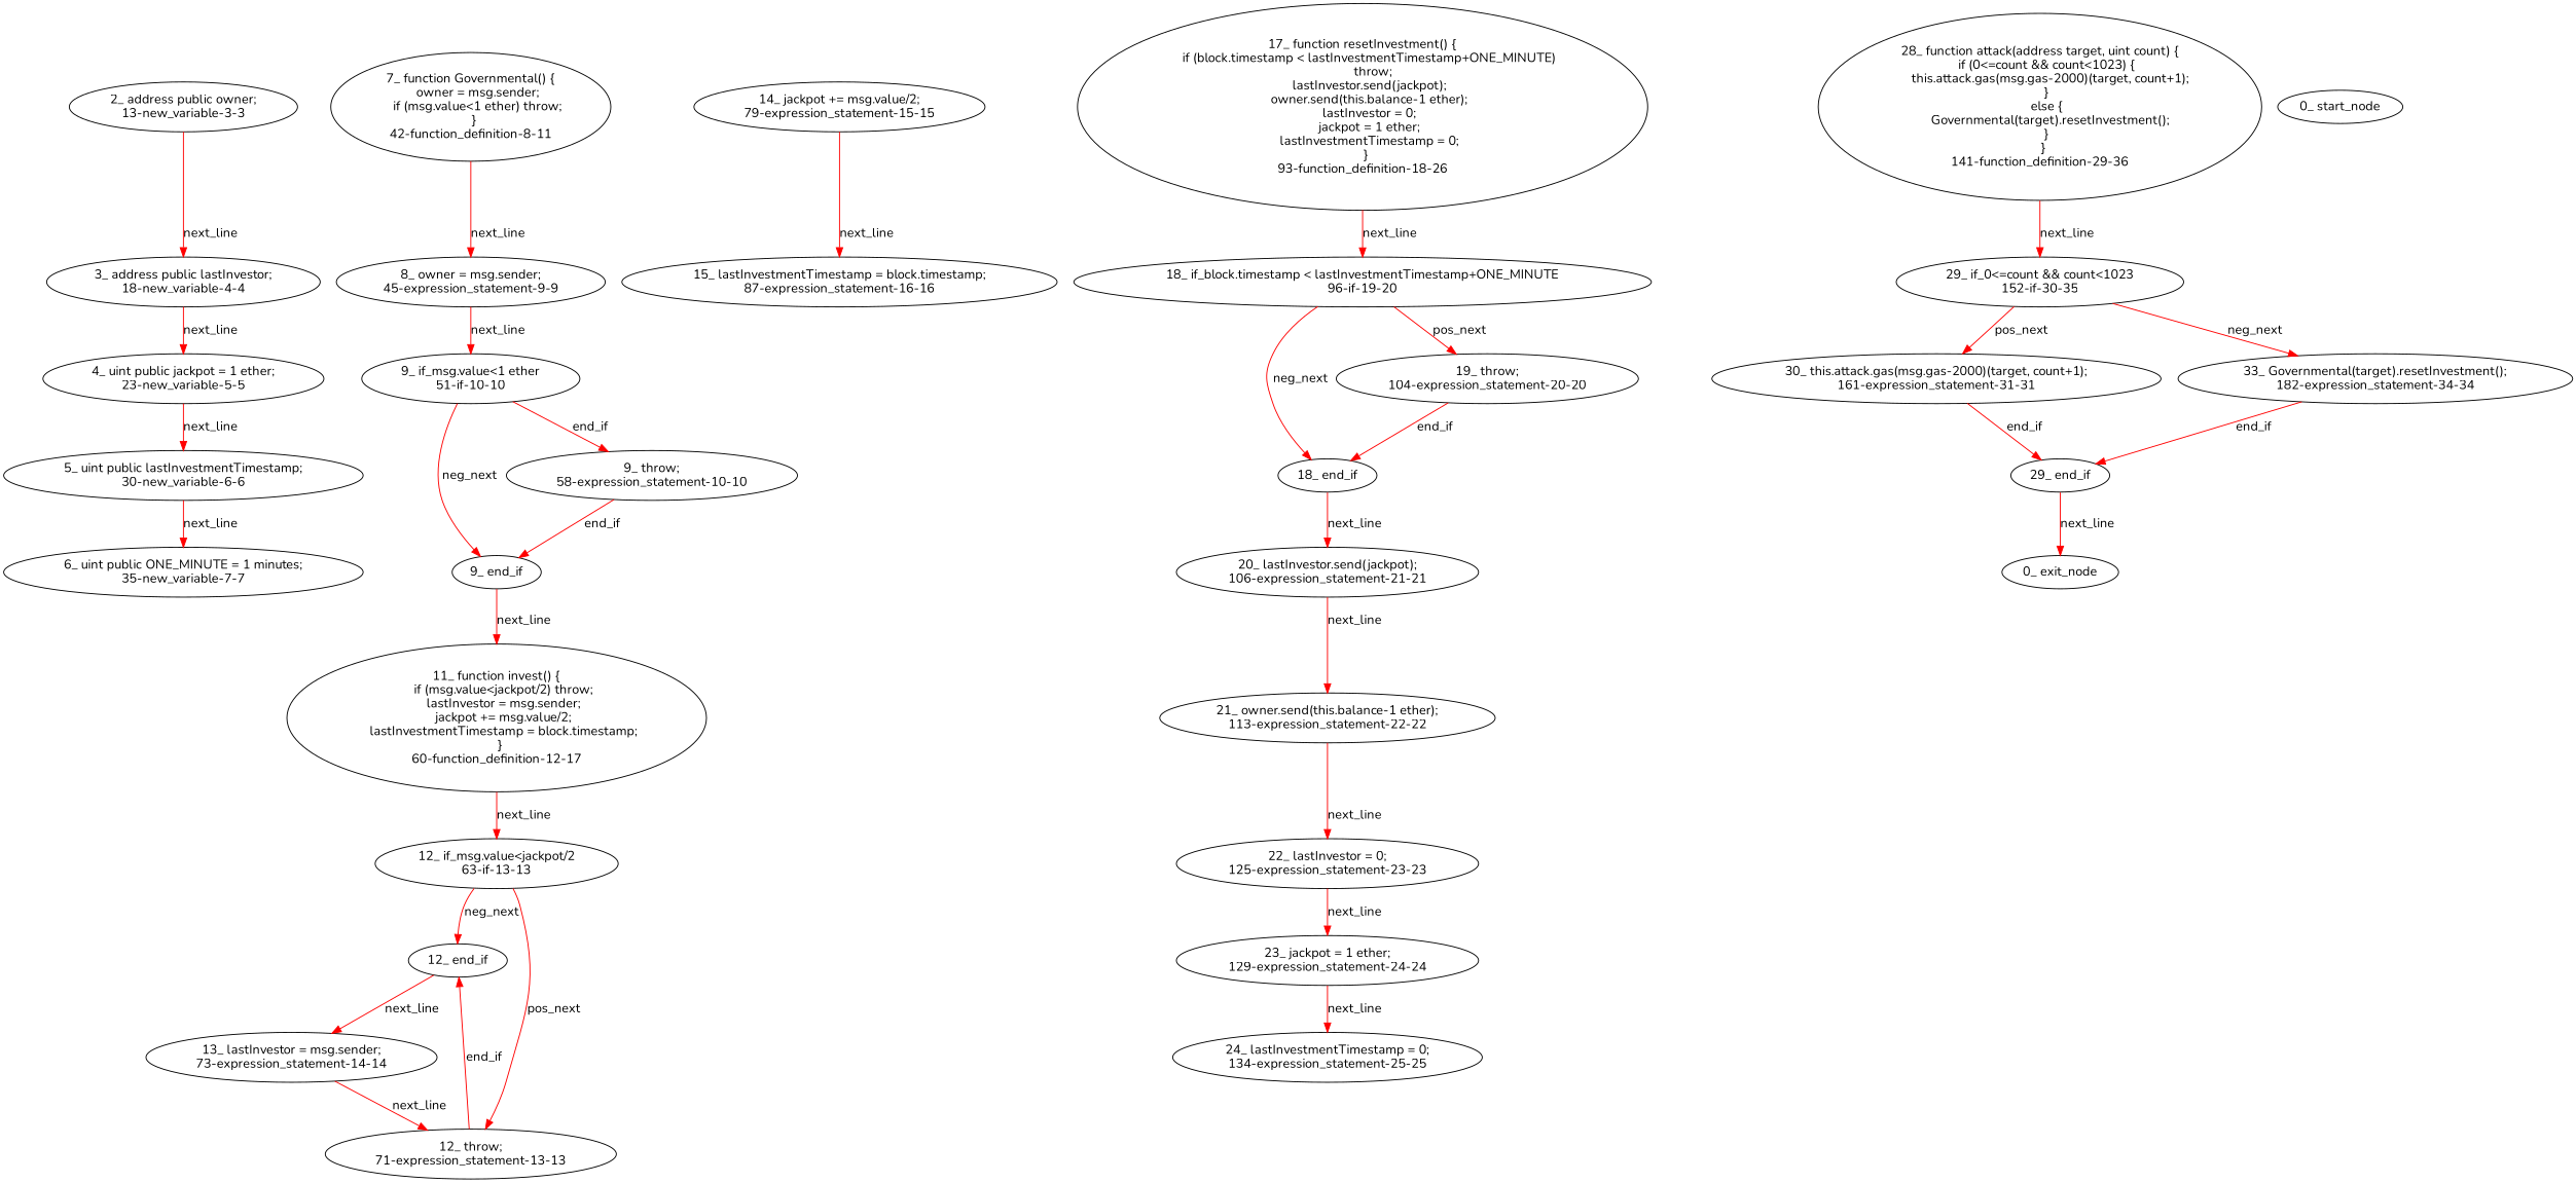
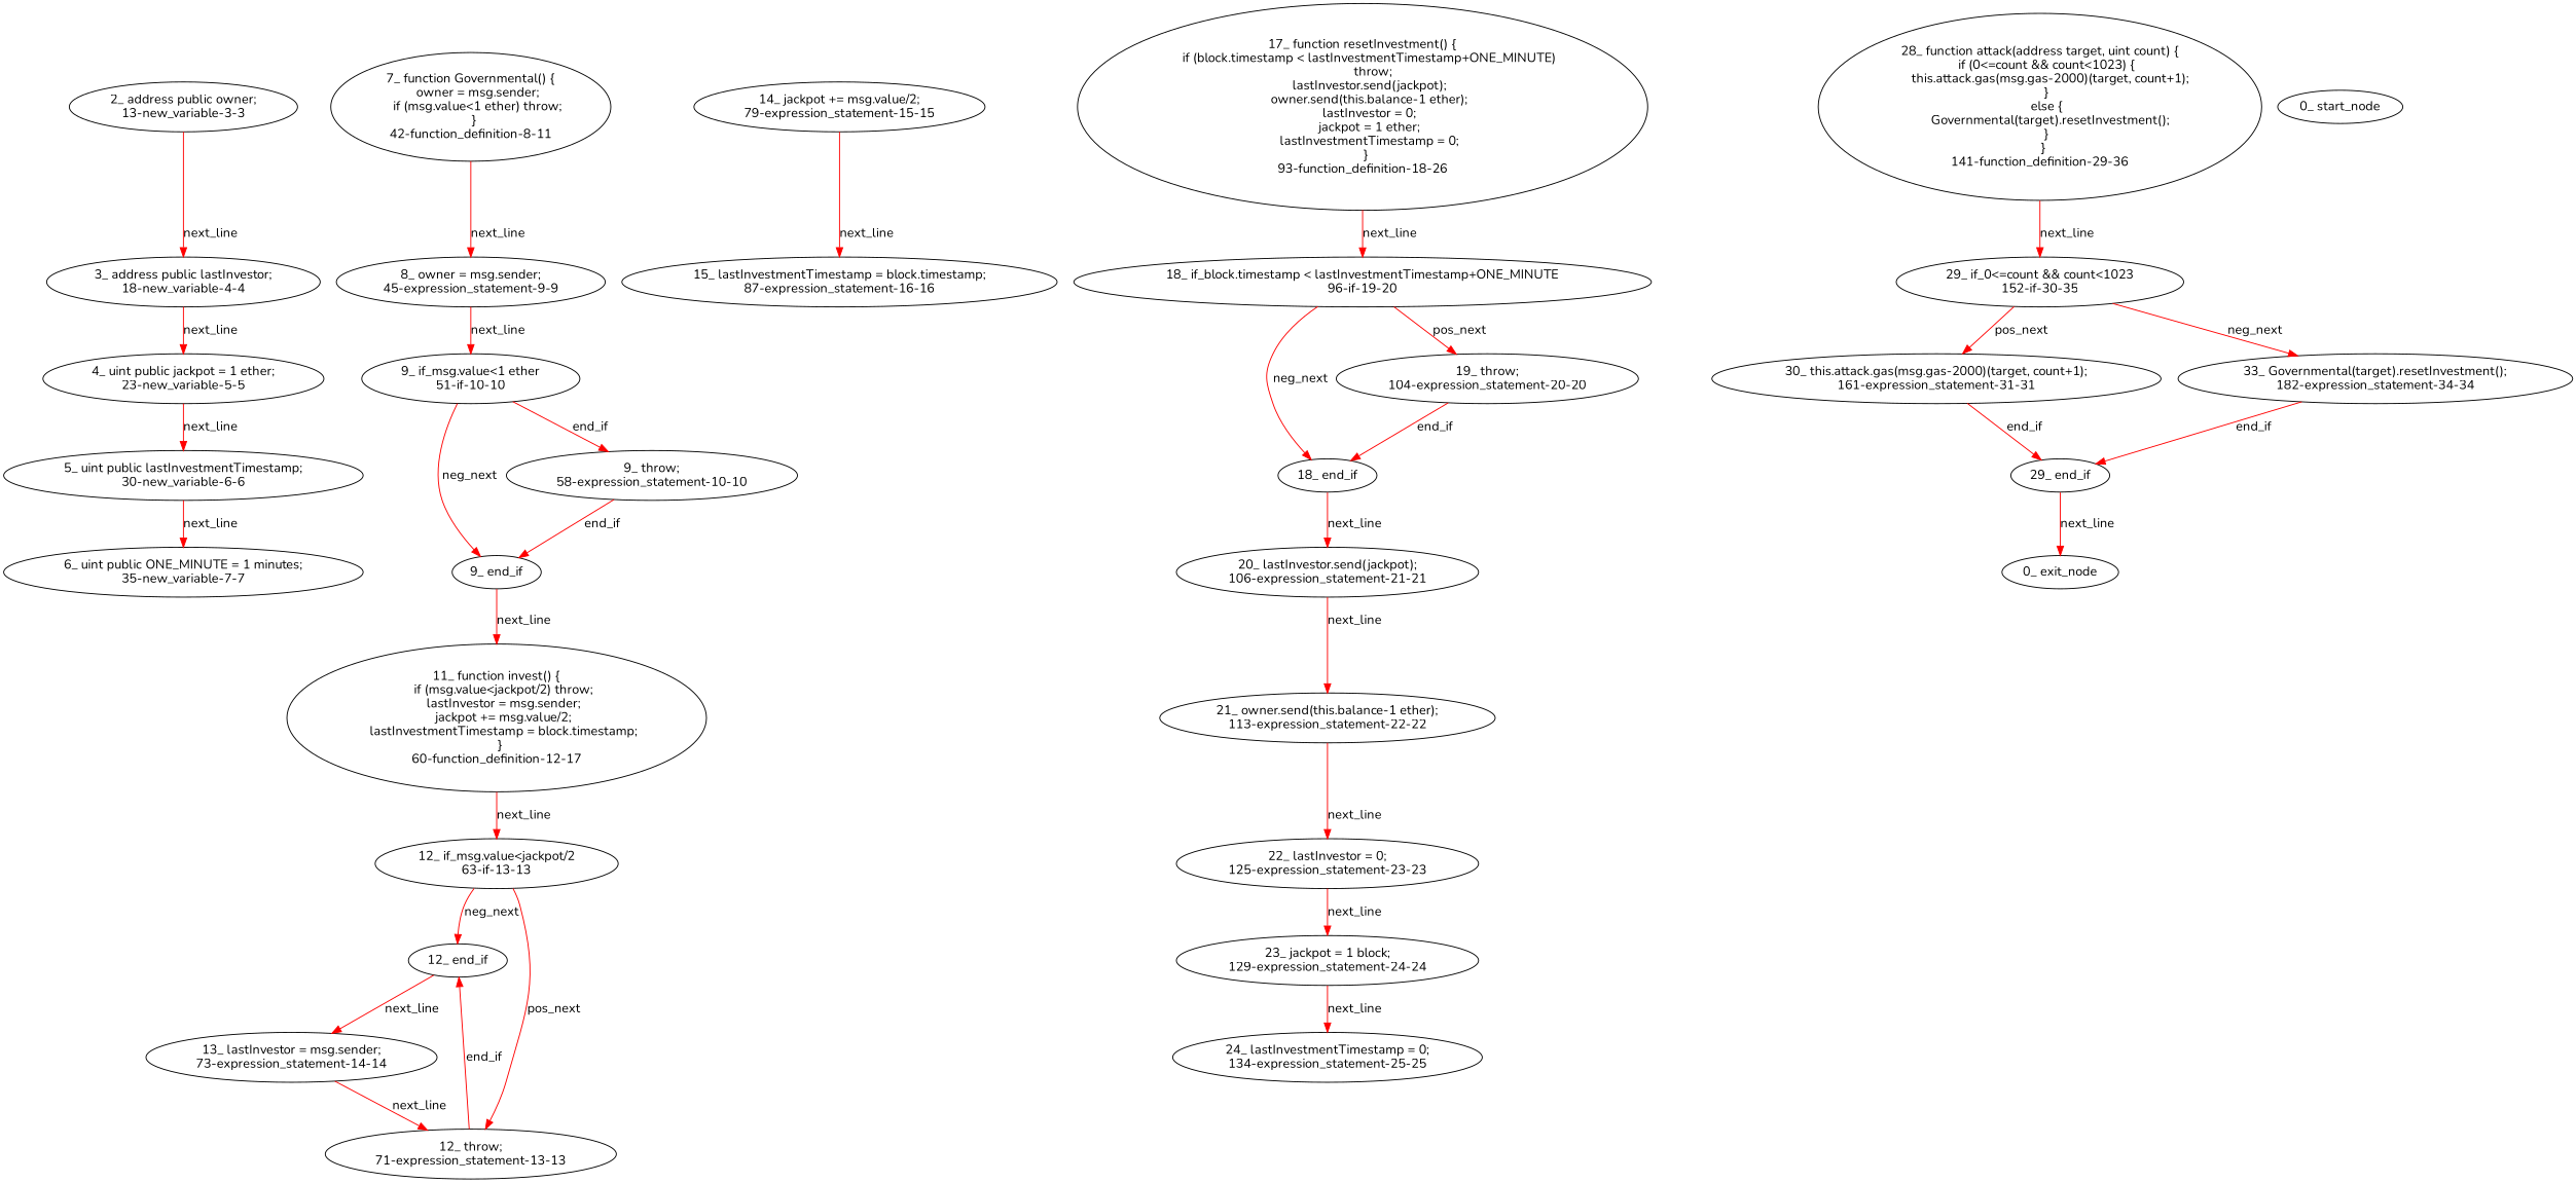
  digraph {
    fontname=Nunito
    node [fontname=Nunito type_label=expression_statement method="resetInvestment()"]
    edge [color=red controlflow_type=next_line edge_type=CFG_edge fontname=Nunito]
    n1 [label="2_ address public owner;\n13-new_variable-3-3" type_label=new_variable method=""]
    n2 [label="3_ address public lastInvestor;\n18-new_variable-4-4" type_label=new_variable method=""]
    n3 [label="4_ uint public jackpot = 1 ether;\n23-new_variable-5-5" type_label=new_variable method=""]
    n4 [label="5_ uint public lastInvestmentTimestamp;\n30-new_variable-6-6" type_label=new_variable method=""]
    n5 [label="6_ uint public ONE_MINUTE = 1 minutes;\n35-new_variable-7-7" type_label=new_variable method=""]
    n6 [label="7_ function Governmental() {\n    owner = msg.sender;\n    if (msg.value<1 ether) throw;\n  }\n42-function_definition-8-11" method="Governmental()" type_label=function_definition]
    n7 [label="8_ owner = msg.sender;\n45-expression_statement-9-9" method="Governmental()"]
    n8 [label="9_ if_msg.value<1 ether\n51-if-10-10" method="Governmental()" type_label=if]
    n9 [label="9_ end_if" method="Governmental()" type_label=end_if]
    n10 [label="9_ throw;\n58-expression_statement-10-10" method="Governmental()"]
    n11 [label="11_ function invest() {\n    if (msg.value<jackpot/2) throw;\n    lastInvestor = msg.sender;\n    jackpot += msg.value/2;\n    lastInvestmentTimestamp = block.timestamp;\n  }\n60-function_definition-12-17" method="invest()" type_label=function_definition]
    n12 [label="12_ if_msg.value<jackpot/2\n63-if-13-13" method="invest()" type_label=if]
    n13 [label="12_ end_if" method="invest()" type_label=end_if]
    n14 [label="12_ throw;\n71-expression_statement-13-13" method="invest()"]
    n15 [label="13_ lastInvestor = msg.sender;\n73-expression_statement-14-14" method="invest()"]
    n16 [label="14_ jackpot += msg.value/2;\n79-expression_statement-15-15" method="invest()"]
    n17 [label="15_ lastInvestmentTimestamp = block.timestamp;\n87-expression_statement-16-16" method="invest()"]
    n18 [label="17_ function resetInvestment() {\n    if (block.timestamp < lastInvestmentTimestamp+ONE_MINUTE)\n      throw;\n    lastInvestor.send(jackpot);\n    owner.send(this.balance-1 ether);\n    lastInvestor = 0;\n    jackpot = 1 ether;\n    lastInvestmentTimestamp = 0;\n  }\n93-function_definition-18-26" type_label=function_definition]
    n19 [label="18_ if_block.timestamp < lastInvestmentTimestamp+ONE_MINUTE\n96-if-19-20" type_label=if]
    n20 [label="18_ end_if" type_label=end_if]
    n21 [label="19_ throw;\n104-expression_statement-20-20"]
    n22 [label="20_ lastInvestor.send(jackpot);\n106-expression_statement-21-21"]
    n23 [label="21_ owner.send(this.balance-1 ether);\n113-expression_statement-22-22"]
    n24 [label="22_ lastInvestor = 0;\n125-expression_statement-23-23"]
-   n25 [label="23_ jackpot = 1 ether;\n129-expression_statement-24-24"]
+   n25 [label="23_ jackpot = 1 block;\n129-expression_statement-24-24"]
    n26 [label="24_ lastInvestmentTimestamp = 0;\n134-expression_statement-25-25"]
    n27 [label="28_ function attack(address target, uint count) {\n    if (0<=count && count<1023) {\n      this.attack.gas(msg.gas-2000)(target, count+1);\n    }\n    else {\n      Governmental(target).resetInvestment();\n    }\n  }\n141-function_definition-29-36" method="attack(address target,uint count)" type_label=function_definition]
    n28 [label="29_ if_0<=count && count<1023\n152-if-30-35" method="attack(address target,uint count)" type_label=if]
    n29 [label="30_ this.attack.gas(msg.gas-2000)(target, count+1);\n161-expression_statement-31-31" method="attack(address target,uint count)"]
    n30 [label="33_ Governmental(target).resetInvestment();\n182-expression_statement-34-34" method="attack(address target,uint count)"]
    n31 [label="29_ end_if" method="attack(address target,uint count)" type_label=end_if]
    n32 [label="0_ exit_node" type_label=exit method=""]
    n33 [label="0_ start_node" type_label=start method=""]
    n1 -> n2 [label=next_line]
    n2 -> n3 [label=next_line]
    n3 -> n4 [label=next_line]
    n4 -> n5 [label=next_line]
    n6 -> n7 [label=next_line]
    n7 -> n8 [label=next_line]
    n8 -> n9 [controlflow_type=neg_next label=neg_next]
    n8 -> n10 [controlflow_type=pos_next label=end_if]
    n9 -> n11 [label=next_line]
    n10 -> n9 [controlflow_type=end_if label=end_if]
    n11 -> n12 [label=next_line]
    n12 -> n13 [controlflow_type=neg_next label=neg_next]
    n12 -> n14 [controlflow_type=pos_next label=pos_next]
    n13 -> n15 [label=next_line]
    n14 -> n13 [controlflow_type=end_if label=end_if]
    n15 -> n14 [label=next_line]
    n16 -> n17 [label=next_line]
    n18 -> n19 [label=next_line]
    n19 -> n20 [controlflow_type=neg_next label=neg_next]
    n19 -> n21 [controlflow_type=pos_next label=pos_next]
    n20 -> n22 [label=next_line]
    n21 -> n20 [controlflow_type=end_if label=end_if]
    n22 -> n23 [label=next_line]
    n23 -> n24 [label=next_line]
    n24 -> n25 [label=next_line]
    n25 -> n26 [label=next_line]
    n27 -> n28 [label=next_line]
    n28 -> n29 [controlflow_type=pos_next label=pos_next]
    n28 -> n30 [controlflow_type=neg_next label=neg_next]
    n29 -> n31 [controlflow_type=end_if label=end_if]
    n30 -> n31 [controlflow_type=end_if label=end_if]
    n31 -> n32 [label=next_line]
  }
